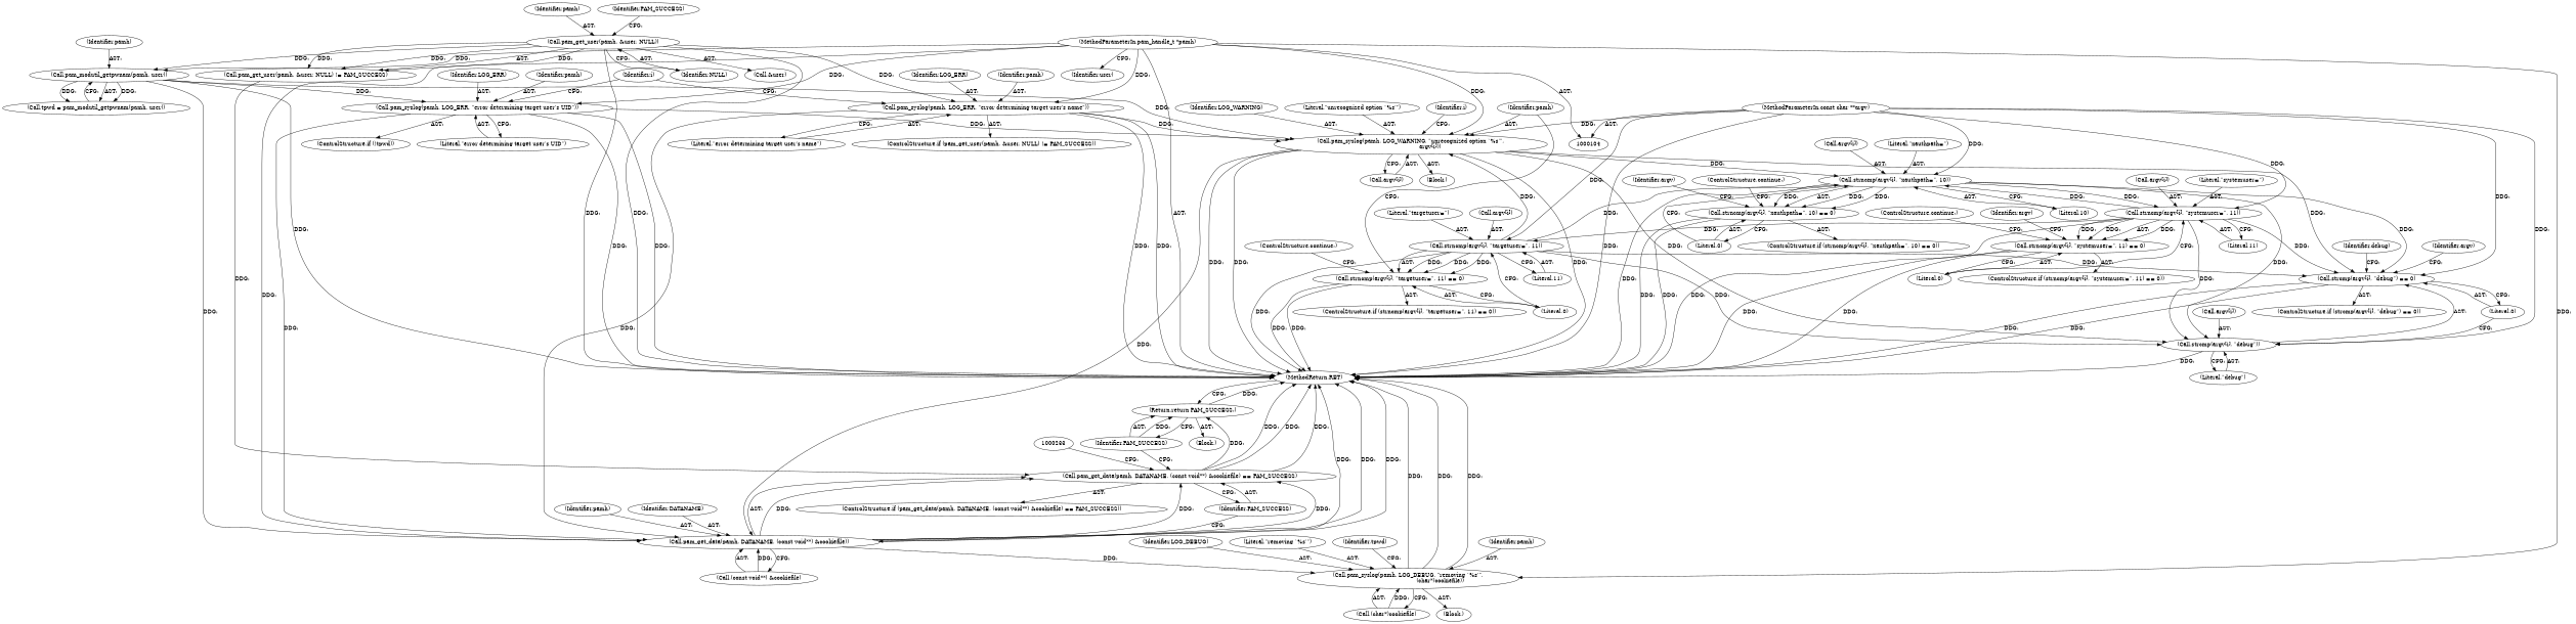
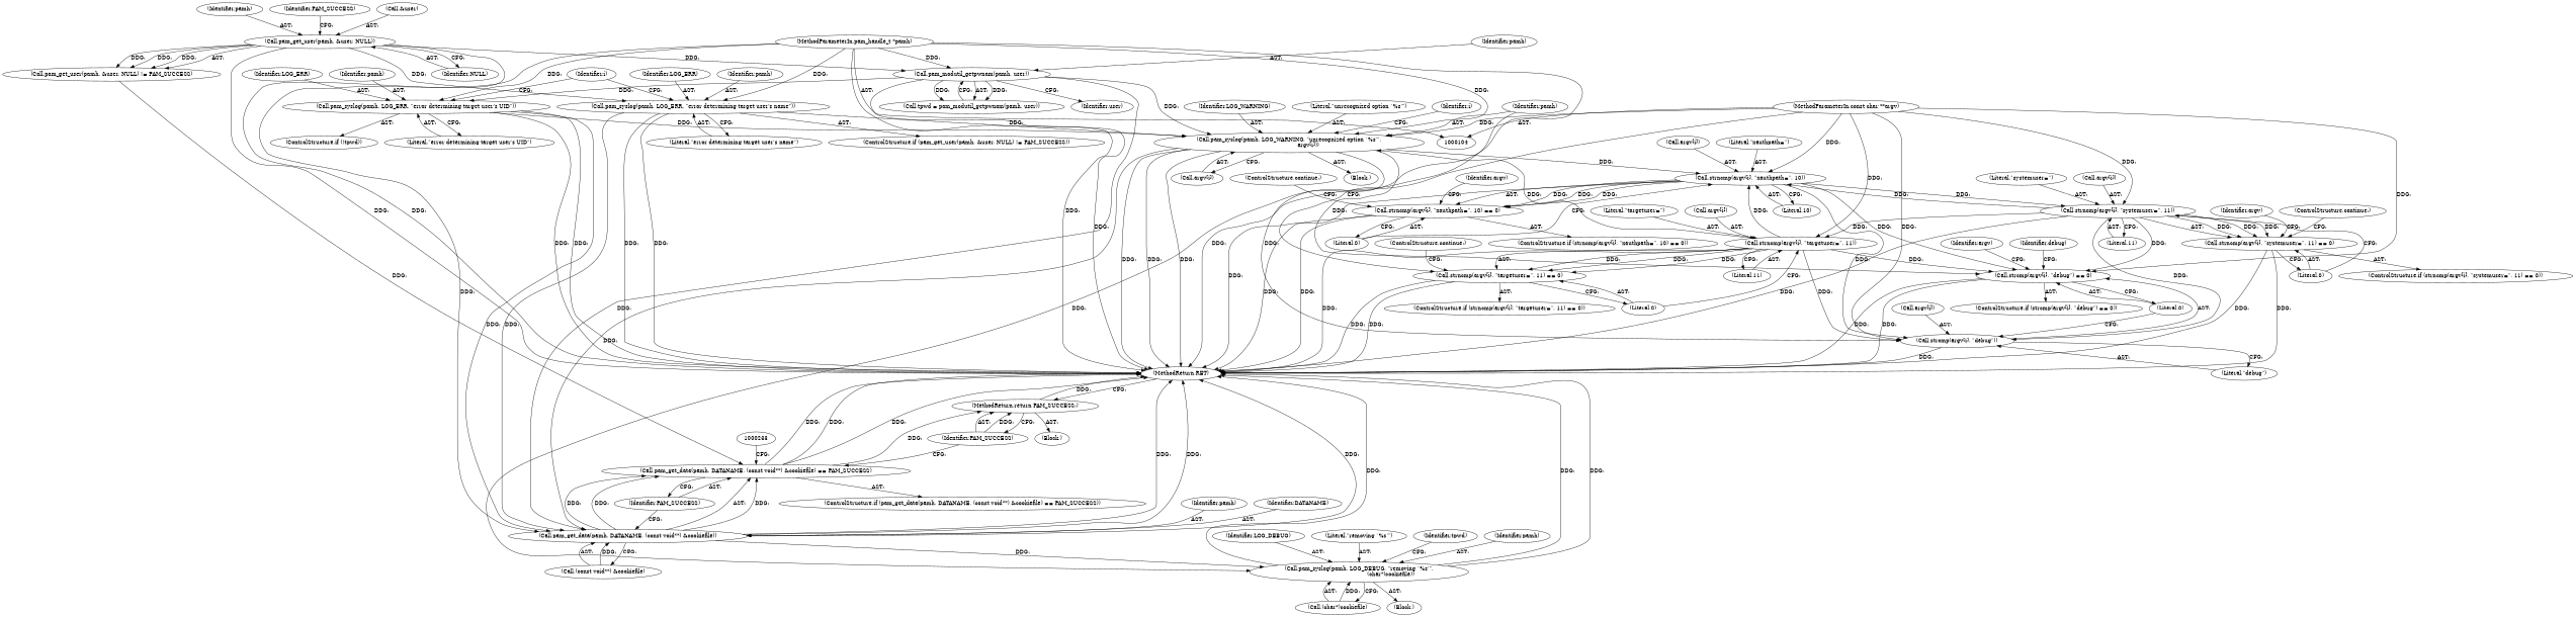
  digraph {
    n1 [label="(Call,pam_syslog(pamh, LOG_WARNING, \"unrecognized option `%s'\",\n                       argv[i]))"]
    n2 [label="(Call,strncmp(argv[i], \"xauthpath=\", 10))"]
    n3 [label="(Call,strcmp(argv[i], \"debug\") == 0)"]
    n4 [label="(Call,strcmp(argv[i], \"debug\"))"]
    n5 [label="(Call,pam_get_data(pamh, DATANAME, (const void**) &cookiefile))"]
    n6 [label="(Call,argv[i])"]
    n7 [label="(Block,)"]
    n8 [label="(MethodReturn,RET)"]
    n9 [label="(Call,strncmp(argv[i], \"systemuser=\", 11))"]
    n10 [label="(Call,strncmp(argv[i], \"xauthpath=\", 10) == 0)"]
    n11 [label="(Literal,10)"]
    n12 [label="(ControlStructure,if (strcmp(argv[i], \"debug\") == 0))"]
    n13 [label="(Literal,0)"]
    n14 [label="(Literal,\"debug\")"]
    n15 [label="(Call,pam_syslog(pamh, LOG_DEBUG, \"removing `%s'\",\n                                      (char*)cookiefile))"]
    n16 [label="(Call,pam_get_data(pamh, DATANAME, (const void**) &cookiefile) == PAM_SUCCESS)"]
    n17 [label="(Call,(const void**) &cookiefile)"]
-   n18 [label="(Return,return PAM_SUCCESS;)"]
+   n18 [label="(MethodReturn,return PAM_SUCCESS;)"]
    n19 [label="(Call,pam_syslog(pamh, LOG_ERR, \"error determining target user's name\"))"]
    n20 [label="(Literal,\"error determining target user's name\")"]
    n21 [label="(ControlStructure,if (pam_get_user(pamh, &user, NULL) != PAM_SUCCESS))"]
    n22 [label="(Call,pam_get_user(pamh, &user, NULL))"]
    n23 [label="(Call,pam_modutil_getpwnam(pamh, user))"]
    n24 [label="(Call,pam_get_user(pamh, &user, NULL) != PAM_SUCCESS)"]
    n25 [label="(Identifier,NULL)"]
    n26 [label="(Call,pam_syslog(pamh, LOG_ERR, \"error determining target user's UID\"))"]
    n27 [label="(Call,tpwd = pam_modutil_getpwnam(pamh, user))"]
    n28 [label="(Identifier,user)"]
    n29 [label="(MethodParameterIn,pam_handle_t *pamh)"]
    1000104
    n31 [label="(ControlStructure,if (!tpwd))"]
    n32 [label="(Literal,\"error determining target user's UID\")"]
    n33 [label="(Call,(char*)cookiefile)"]
    n34 [label="(Block,)"]
    n35 [label="(Call,strncmp(argv[i], \"targetuser=\", 11))"]
    n36 [label="(Call,strncmp(argv[i], \"targetuser=\", 11) == 0)"]
    n37 [label="(Literal,11)"]
    n38 [label="(ControlStructure,if (strncmp(argv[i], \"targetuser=\", 11) == 0))"]
    n39 [label="(Literal,0)"]
    n40 [label="(Call,strncmp(argv[i], \"systemuser=\", 11) == 0)"]
    n41 [label="(Literal,11)"]
    n42 [label="(Literal,0)"]
    n43 [label="(ControlStructure,if (strncmp(argv[i], \"systemuser=\", 11) == 0))"]
    n44 [label="(Literal,0)"]
    n45 [label="(ControlStructure,if (strncmp(argv[i], \"xauthpath=\", 10) == 0))"]
    n46 [label="(MethodParameterIn,const char **argv)"]
    n47 [label="(ControlStructure,if (pam_get_data(pamh, DATANAME, (const void**) &cookiefile) == PAM_SUCCESS))"]
    n48 [label="(Identifier,PAM_SUCCESS)"]
    n49 [label="(Block,)"]
    n50 [label="(Identifier,PAM_SUCCESS)"]
    n51 [label="(Identifier,argv)"]
    n52 [label="(ControlStructure,continue;)"]
    n53 [label="(Identifier,pamh)"]
    n54 [label="(Identifier,debug)"]
    n55 [label="(Identifier,LOG_DEBUG)"]
    n56 [label="(Literal,\"removing `%s'\")"]
    n57 [label="(Identifier,pamh)"]
    n58 [label="(Identifier,pamh)"]
    n59 [label="(Identifier,PAM_SUCCESS)"]
    n60 [label="(Identifier,DATANAME)"]
    n61 [label="(Identifier,i)"]
    n62 [label="(Literal,\"targetuser=\")"]
    n63 [label="(Identifier,tpwd)"]
    n64 [label="(Identifier,LOG_WARNING)"]
    n65 [label="(Identifier,pamh)"]
    n66 [label="(Identifier,argv)"]
    n67 [label="(ControlStructure,continue;)"]
    n68 [label="(Literal,\"xauthpath=\")"]
    n69 [label="(Literal,\"unrecognized option `%s'\")"]
    n70 [label="(Identifier,LOG_ERR)"]
    n71 [label="(Call,argv[i])"]
    n72 [label="(Identifier,pamh)"]
    n73 [label="(Identifier,LOG_ERR)"]
    n74 [label="(Call,&user)"]
    n75 [label="(Call,argv[i])"]
    n76 [label="(Identifier,i)"]
    n77 [label="(Identifier,pamh)"]
    n78 [label="(Literal,\"systemuser=\")"]
    n79 [label="(Call,argv[i])"]
    n80 [label="(Identifier,pamh)"]
    n81 [label="(Identifier,argv)"]
    n82 [label="(ControlStructure,continue;)"]
    n83 [label="(Call,argv[i])"]
    1000233
    n1 -> n2 [label="DDG: "]
    n1 -> n3 [label="DDG: "]
    n1 -> n4 [label="DDG: "]
    n1 -> n5 [label="DDG: "]
    n1 -> n6 [label="CFG: "]
    n1 -> n7 [label="AST: "]
    n1 -> n8 [label="DDG: "]
    n1 -> n8 [label="DDG: "]
    n1 -> n8 [label="DDG: "]
    n2 -> n3 [label="DDG: "]
    n2 -> n4 [label="DDG: "]
    n2 -> n8 [label="DDG: "]
    n2 -> n9 [label="DDG: "]
    n2 -> n10 [label="AST: "]
    n2 -> n10 [label="DDG: "]
    n2 -> n10 [label="DDG: "]
    n2 -> n10 [label="DDG: "]
    n2 -> n11 [label="CFG: "]
    n3 -> n8 [label="DDG: "]
    n3 -> n8 [label="DDG: "]
    n3 -> n12 [label="AST: "]
    n3 -> n13 [label="CFG: "]
    n4 -> n3 [label="AST: "]
    n4 -> n8 [label="DDG: "]
    n4 -> n14 [label="CFG: "]
    n5 -> n8 [label="DDG: "]
    n5 -> n8 [label="DDG: "]
    n5 -> n8 [label="DDG: "]
    n5 -> n15 [label="DDG: "]
    n5 -> n16 [label="AST: "]
    n5 -> n16 [label="DDG: "]
    n5 -> n16 [label="DDG: "]
    n5 -> n16 [label="DDG: "]
    n5 -> n17 [label="CFG: "]
    n6 -> n1 [label="AST: "]
    n8 -> n18 [label="CFG: "]
    n9 -> n2 [label="DDG: "]
    n9 -> n3 [label="DDG: "]
    n9 -> n4 [label="DDG: "]
    n9 -> n8 [label="DDG: "]
    n9 -> n35 [label="DDG: "]
    n9 -> n40 [label="AST: "]
    n9 -> n40 [label="DDG: "]
    n9 -> n40 [label="DDG: "]
    n9 -> n40 [label="DDG: "]
    n9 -> n41 [label="CFG: "]
    n10 -> n8 [label="DDG: "]
    n10 -> n8 [label="DDG: "]
    n10 -> n44 [label="CFG: "]
    n10 -> n45 [label="AST: "]
    n11 -> n2 [label="AST: "]
    n13 -> n3 [label="AST: "]
    n13 -> n4 [label="CFG: "]
    n14 -> n4 [label="AST: "]
    n15 -> n8 [label="DDG: "]
    n15 -> n8 [label="DDG: "]
    n15 -> n8 [label="DDG: "]
    n15 -> n33 [label="CFG: "]
    n15 -> n34 [label="AST: "]
    n16 -> n8 [label="DDG: "]
    n16 -> n8 [label="DDG: "]
    n16 -> n8 [label="DDG: "]
    n16 -> n18 [label="DDG: "]
    n16 -> n47 [label="AST: "]
    n16 -> n48 [label="CFG: "]
    n17 -> n5 [label="AST: "]
    n17 -> n5 [label="DDG: "]
    n18 -> n8 [label="DDG: "]
    n18 -> n49 [label="AST: "]
    n18 -> n50 [label="CFG: "]
    n19 -> n1 [label="DDG: "]
    n19 -> n5 [label="DDG: "]
    n19 -> n8 [label="DDG: "]
    n19 -> n8 [label="DDG: "]
    n19 -> n20 [label="CFG: "]
    n19 -> n21 [label="AST: "]
    n20 -> n19 [label="AST: "]
    n22 -> n8 [label="DDG: "]
    n22 -> n8 [label="DDG: "]
    n22 -> n19 [label="DDG: "]
    n22 -> n23 [label="DDG: "]
    n22 -> n24 [label="AST: "]
    n22 -> n24 [label="DDG: "]
    n22 -> n24 [label="DDG: "]
    n22 -> n24 [label="DDG: "]
    n22 -> n25 [label="CFG: "]
    n23 -> n1 [label="DDG: "]
    n23 -> n5 [label="DDG: "]
    n23 -> n8 [label="DDG: "]
    n23 -> n26 [label="DDG: "]
    n23 -> n27 [label="AST: "]
    n23 -> n27 [label="DDG: "]
    n23 -> n27 [label="DDG: "]
-   n29 -> n28 [label="CFG: "]
+   n23 -> n28 [label="CFG: "]
    n24 -> n16 [label="DDG: "]
    n25 -> n22 [label="AST: "]
    n26 -> n1 [label="DDG: "]
    n26 -> n5 [label="DDG: "]
    n26 -> n8 [label="DDG: "]
    n26 -> n8 [label="DDG: "]
    n26 -> n31 [label="AST: "]
    n26 -> n32 [label="CFG: "]
    n27 -> n23 [label="CFG: "]
    n29 -> n1 [label="DDG: "]
    n29 -> n5 [label="DDG: "]
-   n29 -> n8 [label="AST: "]
+   n29 -> n8 [label="DDG: "]
    n29 -> n15 [label="DDG: "]
    n29 -> n19 [label="DDG: "]
    n29 -> n23 [label="DDG: "]
    n29 -> n26 [label="DDG: "]
    n29 -> 1000104 [label="AST: "]
    n32 -> n26 [label="AST: "]
    n33 -> n15 [label="AST: "]
    n33 -> n15 [label="DDG: "]
    n35 -> n1 [label="DDG: "]
    n35 -> n2 [label="DDG: "]
    n35 -> n3 [label="DDG: "]
    n35 -> n4 [label="DDG: "]
    n35 -> n8 [label="DDG: "]
    n35 -> n36 [label="AST: "]
    n35 -> n36 [label="DDG: "]
    n35 -> n36 [label="DDG: "]
    n35 -> n36 [label="DDG: "]
    n35 -> n37 [label="CFG: "]
    n36 -> n8 [label="DDG: "]
    n36 -> n8 [label="DDG: "]
    n36 -> n38 [label="AST: "]
    n36 -> n39 [label="CFG: "]
    n37 -> n35 [label="AST: "]
    n39 -> n35 [label="CFG: "]
    n39 -> n36 [label="AST: "]
    n40 -> n8 [label="DDG: "]
    n40 -> n8 [label="DDG: "]
    n40 -> n42 [label="CFG: "]
    n40 -> n43 [label="AST: "]
    n41 -> n9 [label="AST: "]
    n42 -> n9 [label="CFG: "]
    n42 -> n40 [label="AST: "]
    n44 -> n2 [label="CFG: "]
    n44 -> n10 [label="AST: "]
    n46 -> n1 [label="DDG: "]
    n46 -> n2 [label="DDG: "]
    n46 -> n3 [label="DDG: "]
    n46 -> n4 [label="DDG: "]
    n46 -> n8 [label="DDG: "]
    n46 -> n9 [label="DDG: "]
    n46 -> 1000104 [label="AST: "]
    n46 -> n35 [label="DDG: "]
    n48 -> n5 [label="CFG: "]
    n48 -> n16 [label="AST: "]
    n50 -> n16 [label="CFG: "]
    n50 -> n18 [label="AST: "]
    n50 -> n18 [label="DDG: "]
    n51 -> n3 [label="CFG: "]
    n52 -> n10 [label="CFG: "]
    n53 -> n22 [label="AST: "]
    n54 -> n3 [label="CFG: "]
    n55 -> n15 [label="AST: "]
    n56 -> n15 [label="AST: "]
    n57 -> n5 [label="AST: "]
    n58 -> n1 [label="AST: "]
    n58 -> n36 [label="CFG: "]
    n59 -> n22 [label="CFG: "]
    n60 -> n5 [label="AST: "]
    n61 -> n19 [label="CFG: "]
    n61 -> n26 [label="CFG: "]
    n62 -> n35 [label="AST: "]
    n63 -> n15 [label="CFG: "]
    n64 -> n1 [label="AST: "]
    n65 -> n23 [label="AST: "]
    n66 -> n40 [label="CFG: "]
    n67 -> n36 [label="CFG: "]
    n68 -> n2 [label="AST: "]
    n69 -> n1 [label="AST: "]
    n70 -> n26 [label="AST: "]
    n71 -> n35 [label="AST: "]
    n72 -> n26 [label="AST: "]
    n73 -> n19 [label="AST: "]
-   n22 -> n74 [label="AST: "]
+   n74 -> n22 [label="AST: "]
    n75 -> n4 [label="AST: "]
    n76 -> n1 [label="CFG: "]
    n77 -> n15 [label="AST: "]
    n78 -> n9 [label="AST: "]
    n79 -> n9 [label="AST: "]
    n80 -> n19 [label="AST: "]
    n81 -> n10 [label="CFG: "]
    n82 -> n40 [label="CFG: "]
    n83 -> n2 [label="AST: "]
    1000233 -> n16 [label="CFG: "]
  }
